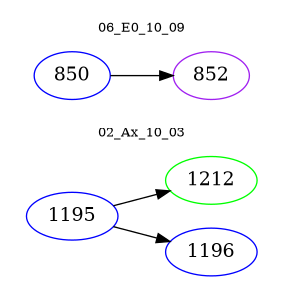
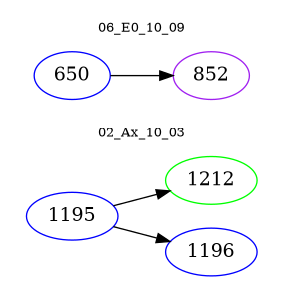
  digraph {
    rankdir=LR
    node [color=blue]
    edge [color=black]
    n1 [label=1195]
    n2 [label=1196]
    n3 [color=green label=1212]
-   n4 [label=850]
+   n4 [label=650]
    n5 [color=purple label=852]
    subgraph cluster_1 {
      color=white
      fontsize=10
      label="02_Ax_10_03"
      n1
      n2
      n3
    }
    subgraph cluster_2 {
      color=white
      fontsize=10
      label="06_E0_10_09"
      n4
      n5
    }
    n1 -> n2
    n1 -> n3
    n4 -> n5
  }
